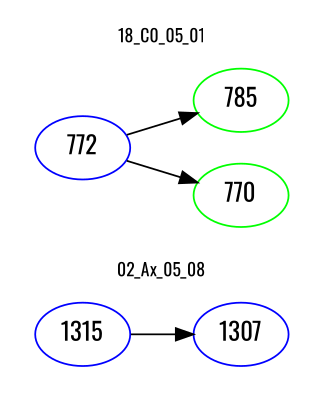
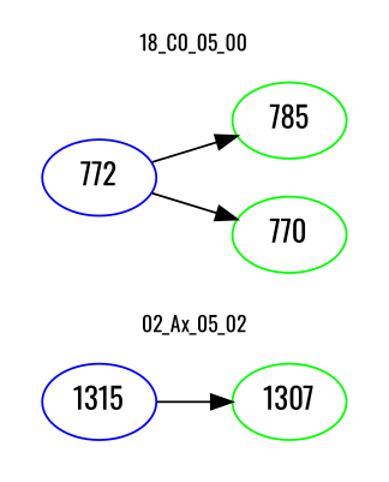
  digraph {
    fontname=Oswald
    rankdir=LR
    node [color=green fontname=Oswald]
    edge [color=black fontname=Oswald]
    n1 [color=blue label=1315]
-   n2 [color=blue label=1307]
+   n2 [label=1307]
    n3 [color=blue label=772]
    n4 [label=770]
    n5 [label=785]
    subgraph cluster_1 {
      color=white
      fontsize=10
-     label="02_Ax_05_08"
+     label="02_Ax_05_02"
      n1
      n2
    }
    subgraph cluster_2 {
      color=white
      fontsize=10
-     label="18_C0_05_01"
+     label="18_C0_05_00"
      n3
      n4
      n5
    }
    n1 -> n2
    n3 -> n4
    n3 -> n5
  }
